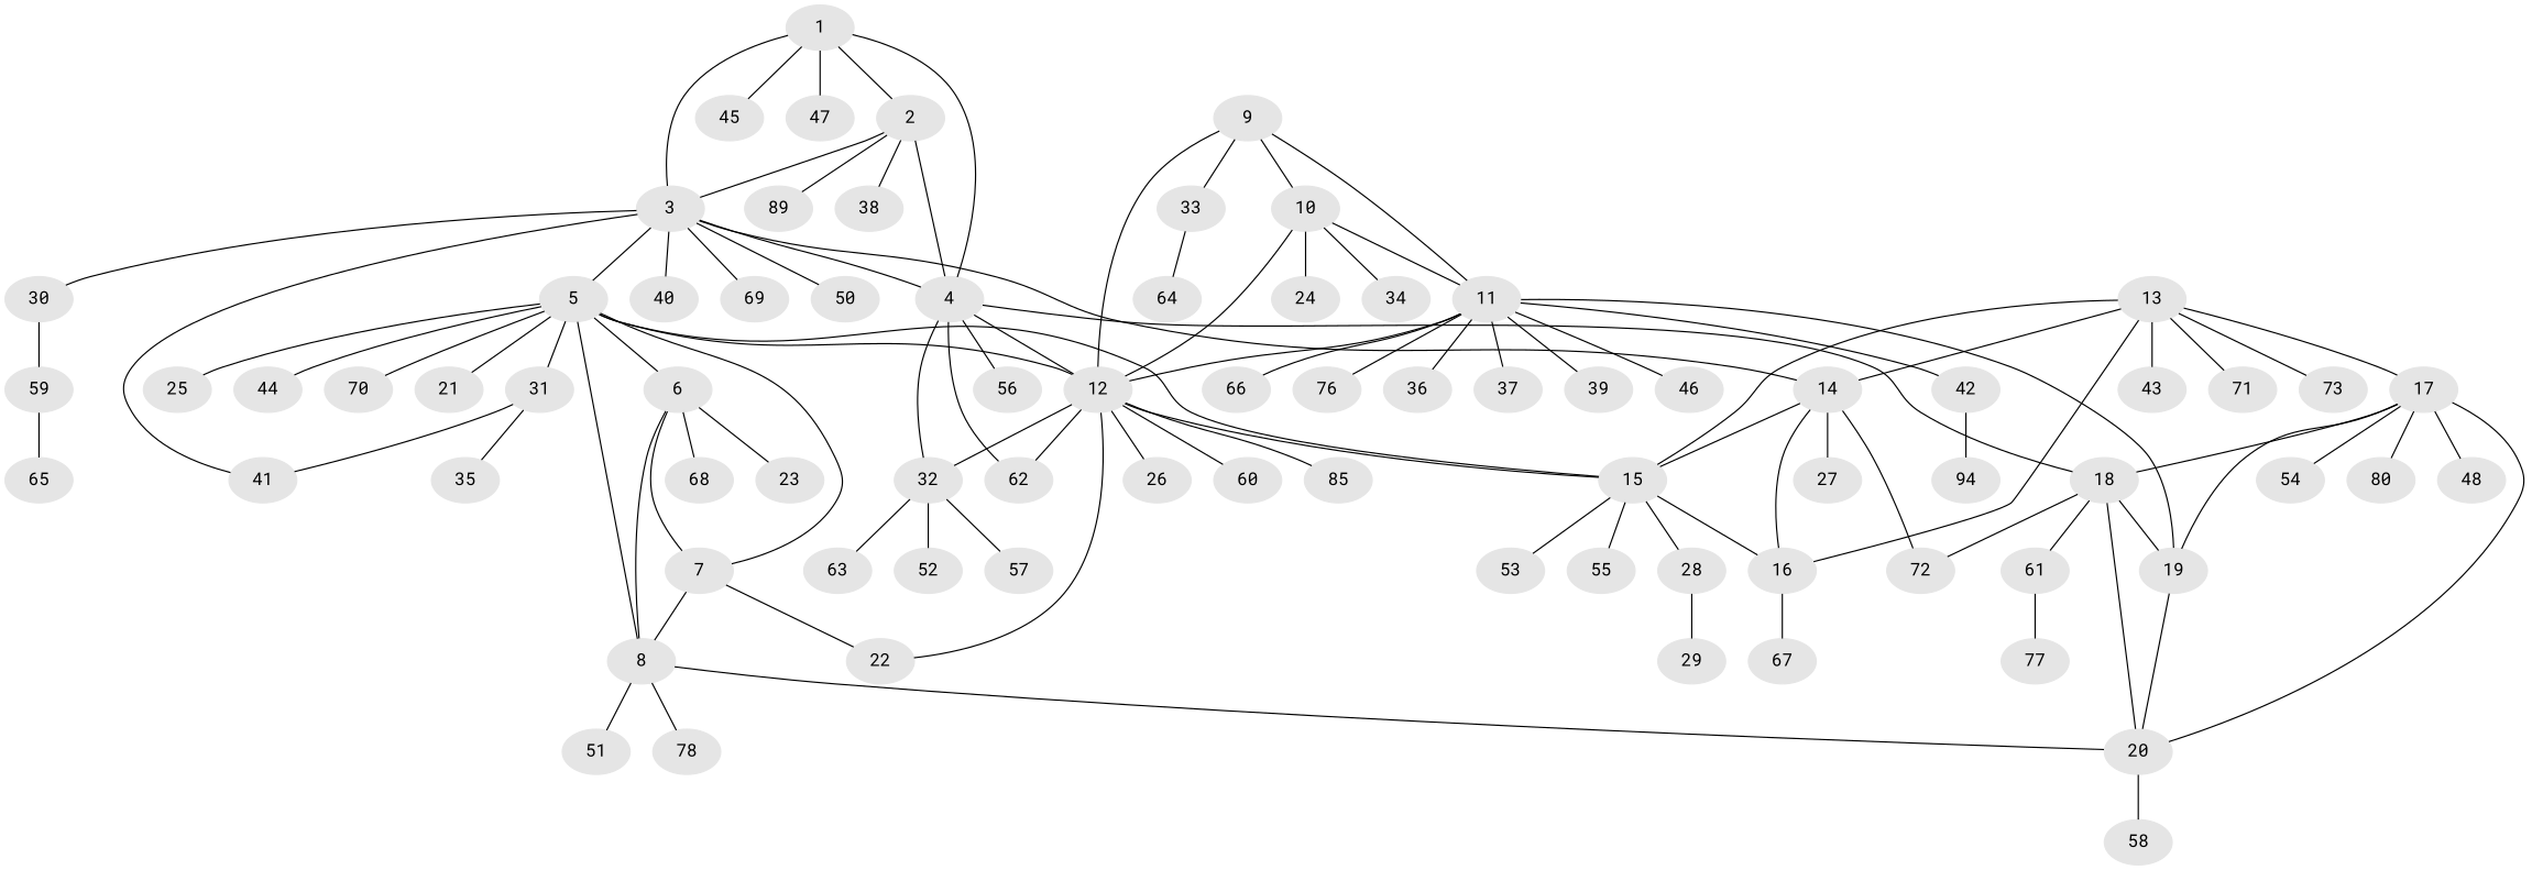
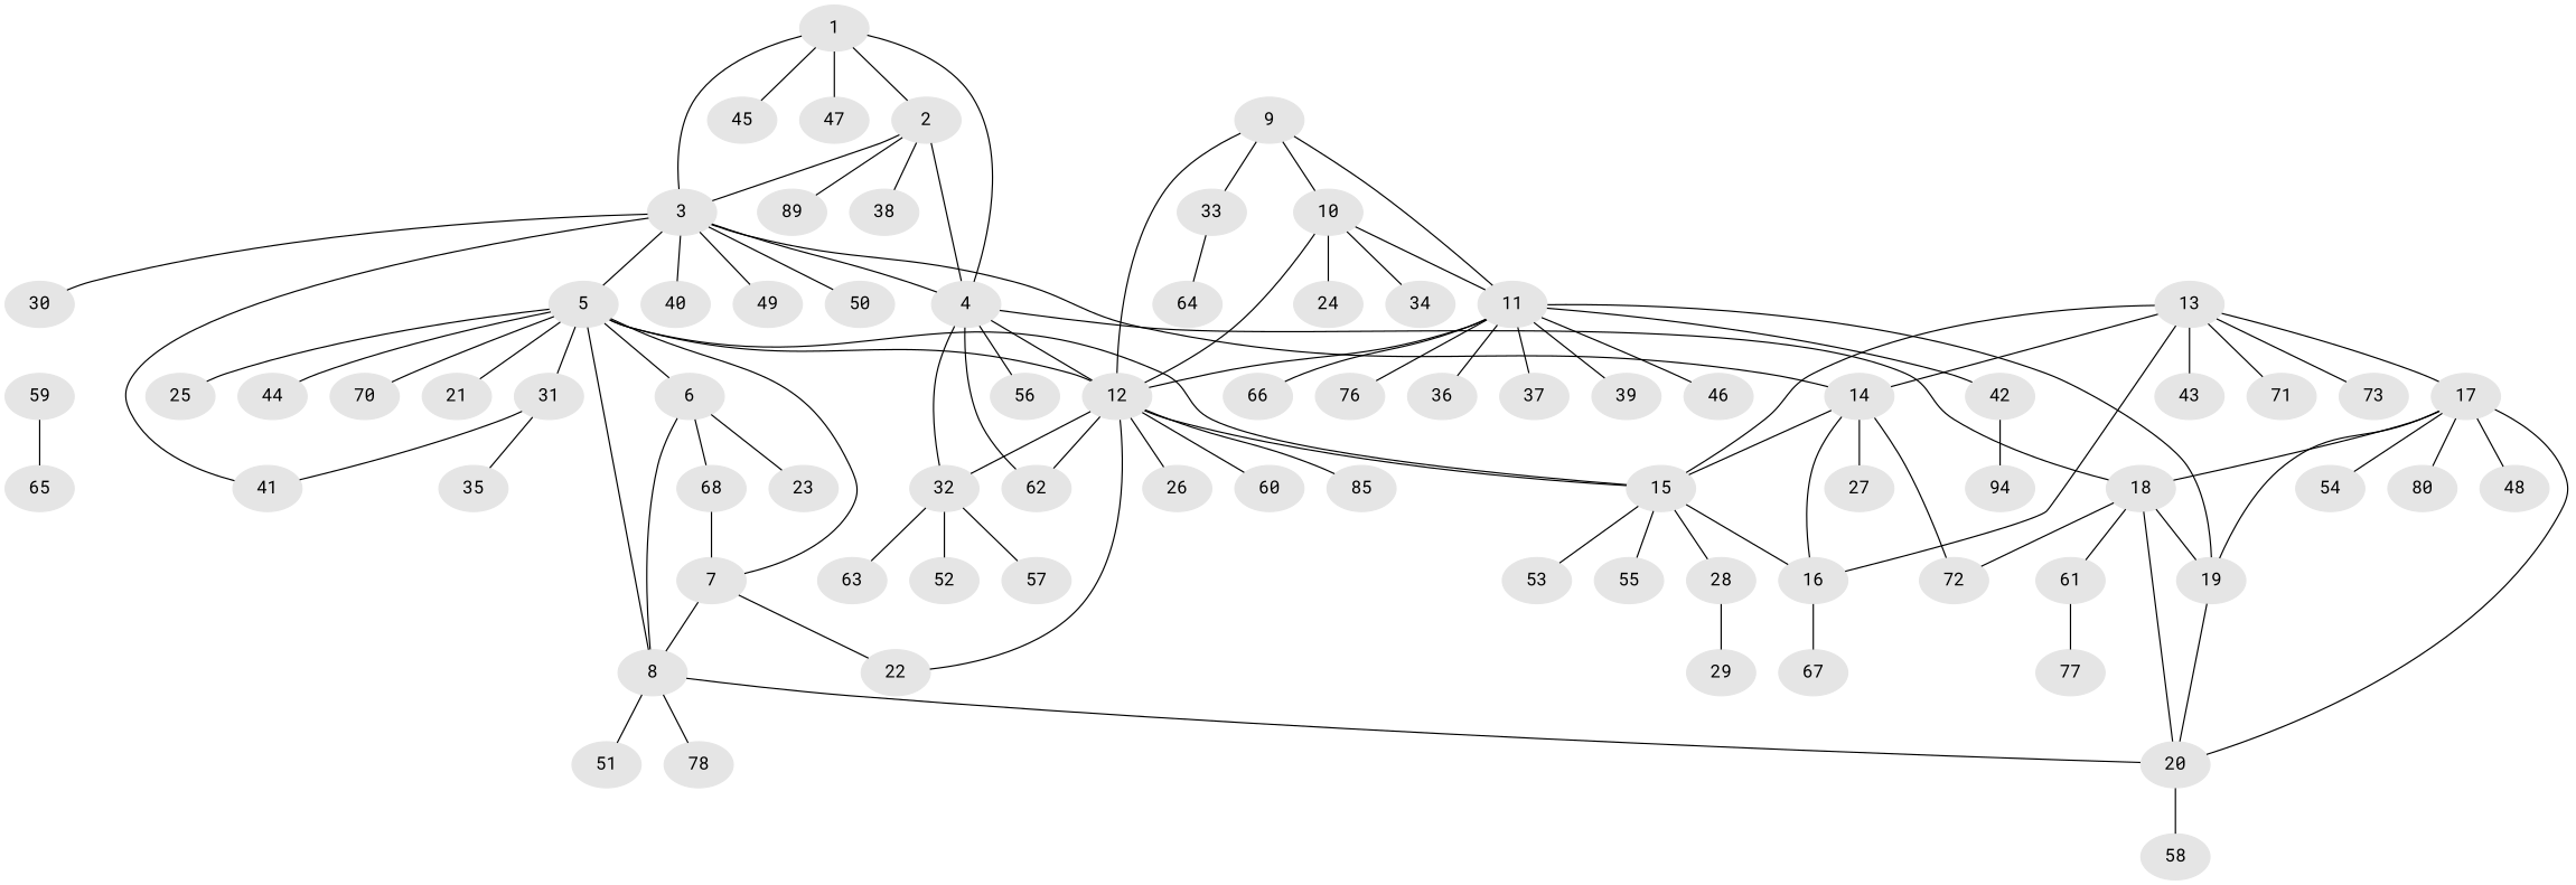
  graph {
    fontname="Roboto Mono"
    node [color=gray90 fontname="Roboto Mono" style=filled]
    edge [fontname="Roboto Mono"]
    1
    2
    3
    4
    45
    47
    38
    n8 [label=89]
    5
    14
    30
    40
    41
-   49 [label=69]
+   49
    50
    12
    18
    32
    56
    62
    6
    7
    8
    15
    21
    25
    31
    44
    70
    16
    27
    72
    59
    22
    26
    60
    n37 [label=85]
    20
    19
    61
    52
    57
    63
    23
    68
    51
    78
    55
    28
    53
    35
    58
    9
    10
    11
    33
    24
    34
    36
    37
    39
    42
    46
    66
    76
    64
    n67 [label=94]
    13
    17
    43
    71
    73
    67
    48
    54
    80
    29
    77
    65
    1 -- 2
    1 -- 3
    1 -- 4
    1 -- 45
    1 -- 47
    2 -- 3
    2 -- 4
    2 -- 38
    2 -- n8
    3 -- 4
    3 -- 5
    3 -- 14
    3 -- 30
    3 -- 40
    3 -- 41
    3 -- 49
    3 -- 50
    4 -- 12
    4 -- 18
    4 -- 32
    4 -- 56
    4 -- 62
    5 -- 12
    5 -- 6
    5 -- 7
    5 -- 8
    5 -- 15
    5 -- 21
    5 -- 25
    5 -- 31
    5 -- 44
    5 -- 70
    14 -- 15
    14 -- 16
    14 -- 27
    14 -- 72
-   30 -- 59
    12 -- 32
    12 -- 62
    12 -- 15
    12 -- 22
    12 -- 26
    12 -- 60
    12 -- n37
    18 -- 72
    18 -- 20
    18 -- 19
    18 -- 61
    32 -- 52
    32 -- 57
    32 -- 63
-   6 -- 7
+   68 -- 7
    6 -- 8
    6 -- 23
    6 -- 68
    7 -- 8
    7 -- 22
    8 -- 20
    8 -- 51
    8 -- 78
    15 -- 16
    15 -- 55
    15 -- 28
    15 -- 53
    31 -- 41
    31 -- 35
    16 -- 67
    59 -- 65
    20 -- 58
    19 -- 20
    61 -- 77
    28 -- 29
    9 -- 12
    9 -- 10
    9 -- 11
    9 -- 33
    10 -- 12
    10 -- 11
    10 -- 24
    10 -- 34
    11 -- 12
    11 -- 19
    11 -- 36
    11 -- 37
    11 -- 39
    11 -- 42
    11 -- 46
    11 -- 66
    11 -- 76
    33 -- 64
    42 -- n67
    13 -- 14
    13 -- 15
    13 -- 16
    13 -- 17
    13 -- 43
    13 -- 71
    13 -- 73
    17 -- 18
    17 -- 20
    17 -- 19
    17 -- 48
    17 -- 54
    17 -- 80
  }
